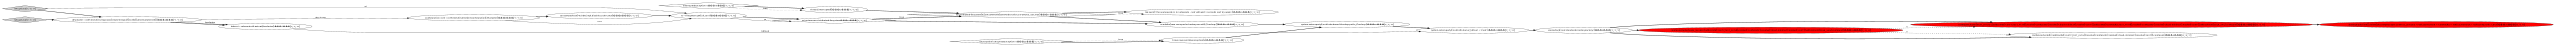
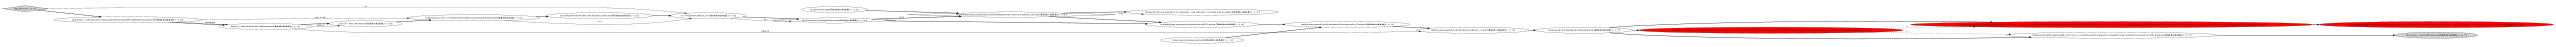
  digraph {
    fontname="Fira Sans"
    rankdir=LR
    node [fillcolor=white fontname="Fira Sans" shape=ellipse style=filled]
    edge [fontname="Fira Sans" style=bold]
    n1 [label="fs.mkdirs(new org.apache.hadoop.fs.Path(\"/backup\"))@@@21@@@['1', '1', '0']"]
    n2 [label="System.setProperty(\"solr.hdfs.default.backup.path\",\"/backup\")@@@26@@@['1', '1', '0']"]
    n3 [label="System.setProperty(\"solr.hdfs.home\",hdfsUri + \"/solr\")@@@27@@@['1', '1', '0']"]
-   n4 [fillcolor=lightgray label="setupClass['0', '1', '0']" shape=diamond]
    n5 [label="dfsCluster = HdfsTestUtil.setupClass(createTempDir().toFile().getAbsolutePath())@@@3@@@['1', '1', '0']"]
    n6 [label="Configuration conf = HdfsTestUtil.getClientConfiguration(dfsCluster)@@@7@@@['1', '1', '0']"]
    n7 [label="hdfsUri = HdfsTestUtil.getURI(dfsCluster)@@@4@@@['1', '1', '0']"]
    n8 [fillcolor=red label="cluster.getZkClient().delete(ZkConfigManager.CONFIGS_ZKNODE + Path.SEPARATOR + \"confFaulty\" + Path.SEPARATOR + \"solrconfig.xml\",-1,true)@@@30@@@['0', '1', '0']"]
+   n9 [label="URI uri = new URI(hdfsUri)@@@6@@@['1', '1', '0']"]
    n10 [label="fs = FileSystem.get(uri,conf)@@@9@@@['1', '1', '0']"]
    n11 [label="conf.setBoolean(\"fs.hdfs.impl.disable.cache\",true)@@@8@@@['1', '1', '0']"]
    n12 [label="fs instanceof DistributedFileSystem@@@10@@@['1', '1', '0']" shape=diamond]
    n13 [fillcolor=red label="configureCluster(NUM_SHARDS).addConfig(\"conf1\",TEST_PATH().resolve(\"configsets\").resolve(\"cloud-minimal\").resolve(\"conf\")).addConfig(\"confFaulty\",TEST_PATH().resolve(\"configsets\").resolve(\"cloud-minimal\").resolve(\"conf\")).withSolrXml(SOLR_XML).configure()@@@29@@@['0', '1', '0']"]
+   n14 [fillcolor=lightgray label="docsSeed = random().nextLong()@@@5@@@['0', '0', '1']"]
    n15 [fillcolor=red label="configureCluster(NUM_SHARDS).addConfig(\"conf1\",TEST_PATH().resolve(\"configsets\").resolve(\"cloud-minimal\").resolve(\"conf\")).withSolrXml(SOLR_XML).configure()@@@29@@@['1', '0', '0']"]
    n16 [label="configureCluster(1).addConfig(\"conf1\",TEST_PATH().resolve(\"configsets\").resolve(\"cloud-minimal\").resolve(\"conf\")).configure()@@@4@@@['0', '0', '1']"]
    n17 [label="((DistributedFileSystem)fs).setSafeMode(SafeModeAction.SAFEMODE_GET,true)@@@11@@@['1', '1', '0']" shape=diamond]
    n18 [label="log.warn(\"The NameNode is in SafeMode - Solr will wait 5 seconds and try again.\")@@@12@@@['1', '1', '0']"]
-   n19 [label="IOException|URISyntaxException e@@@23@@@['1', '1', '0']" shape=diamond]
    n20 [label="throw new RuntimeException(e)@@@24@@@['1', '1', '0']"]
-   n21 [label="InterruptedException e@@@16@@@['1', '1', '0']" shape=diamond]
    n22 [label="Thread.interrupted()@@@17@@@['1', '1', '0']"]
    n23 [label="useFactory(\"solr.StandardDirectoryFactory\")@@@3@@@['1', '1', '1']"]
    n24 [fillcolor=lightgray label="setupClass['1', '0', '0']" shape=diamond]
    n1 -> n2
    n2 -> n3
    n3 -> n23
-   n4 -> n5
    n5 -> n6 [label=dfsCluster style=solid]
    n5 -> n7 [label=dfsCluster style=solid]
    n5 -> n7
    n6 -> n10 [label=conf style=solid]
    n6 -> n11
    n7 -> n3 [label=hdfsUri style=solid]
+   n7 -> n9 [label=hdfsUri style=solid]
+   n7 -> n9
+   n9 -> n6
    n10 -> n12 [label=fs style=solid]
    n10 -> n12
    n11 -> n10
    n12 -> n1
    n12 -> n17
    n12 -> n17 [label=true style=dotted]
    n13 -> n8
    n15 -> n13 [label=0 style=dashed]
    n15 -> n16 [label=0 style=dashed]
+   n16 -> n14
    n17 -> n1
    n17 -> n18 [label=true style=dotted]
    n17 -> n18
-   n19 -> n20
-   n19 -> n20 [label=true style=dotted]
    n20 -> n2
-   n21 -> n22 [label=true style=dotted]
-   n21 -> n22
    n22 -> n17
    n23 -> n13
    n23 -> n15
    n23 -> n16
    n24 -> n5
    n24 -> n10 [label=uri style=solid]
  }
